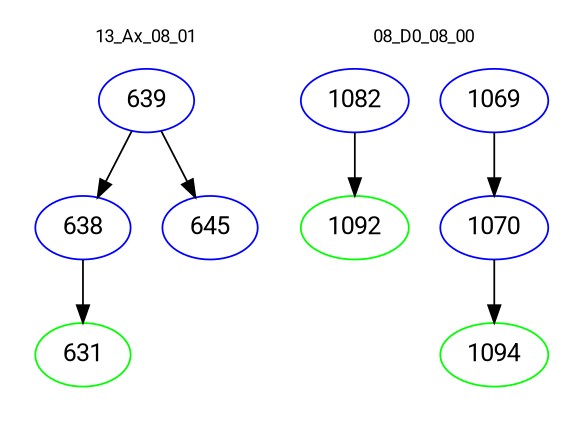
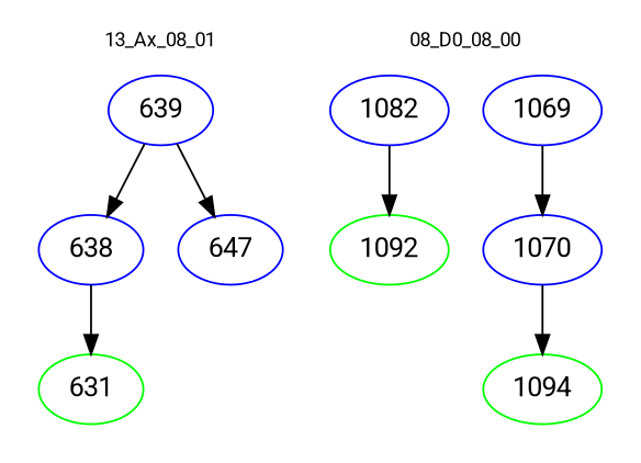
  digraph {
    fontname=Roboto
    node [color=blue fontname=Roboto]
    edge [color=black fontname=Roboto]
    n1 [label=639]
    n2 [label=638]
-   n3 [label=645]
+   n3 [label=647]
    n4 [color=green label=631]
    n5 [label=1069]
    n6 [label=1070]
    n7 [label=1082]
    n8 [color=green label=1094]
    n9 [color=green label=1092]
    subgraph cluster_1 {
      color=white
      fontsize=10
      label="13_Ax_08_01"
      n1
      n2
      n3
      n4
    }
    subgraph cluster_2 {
      color=white
      fontsize=10
      label="08_D0_08_00"
      n5
      n6
      n7
      n8
      n9
    }
    n1 -> n2
    n1 -> n3
    n2 -> n4
    n5 -> n6
    n6 -> n8
    n7 -> n9
  }
